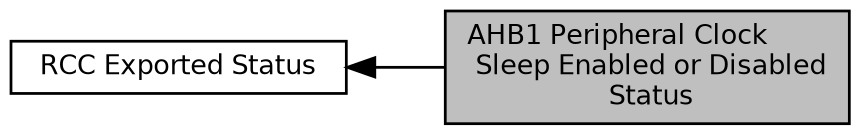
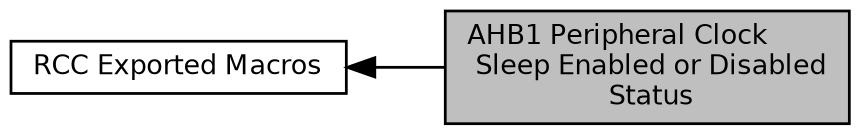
  digraph {
    rankdir=LR
    fontname="DejaVu Sans"
    node [color=black fontname="DejaVu Sans" fontsize=10 shape=box style=filled]
    n1 [fillcolor=grey75 fontcolor=black height=0.2 label="AHB1 Peripheral Clock\l Sleep Enabled or Disabled\l Status" width=0.4]
-   n2 [fillcolor=white height=0.2 label="RCC Exported Status" width=0.4]
+   n2 [fillcolor=white height=0.2 label="RCC Exported Macros" width=0.4]
    n2 -> n1 [dir=back fontname="DejaVu Sans" fontsize=10 labelfontname=Helvetica labelfontsize=10 shape=plaintext style=solid]
  }
